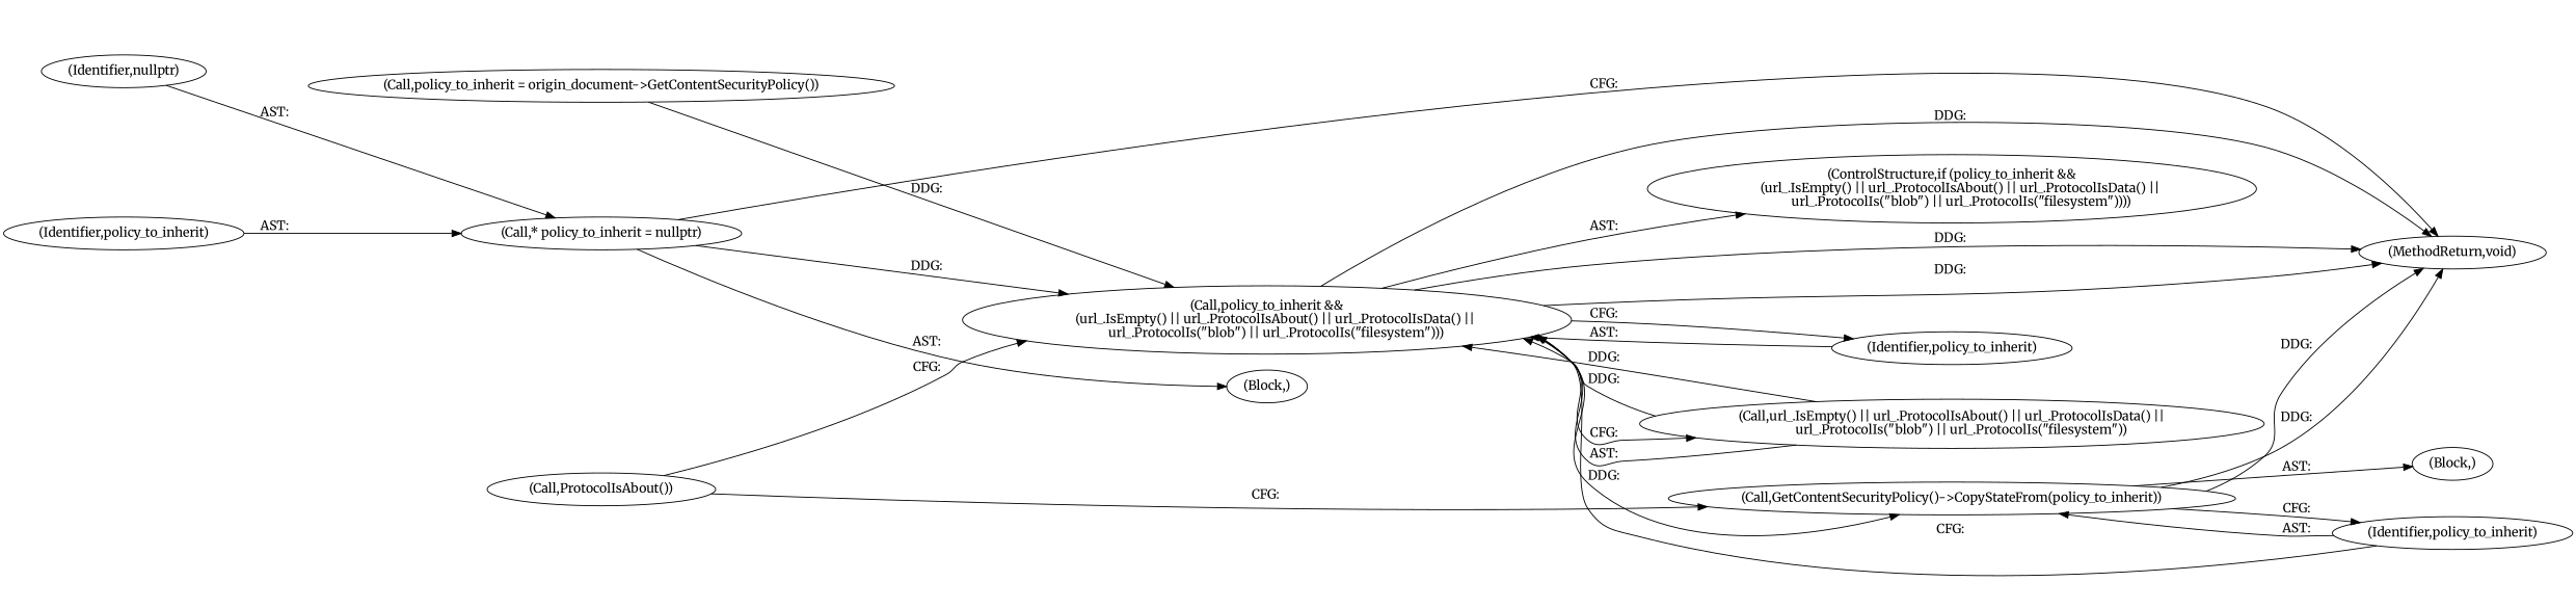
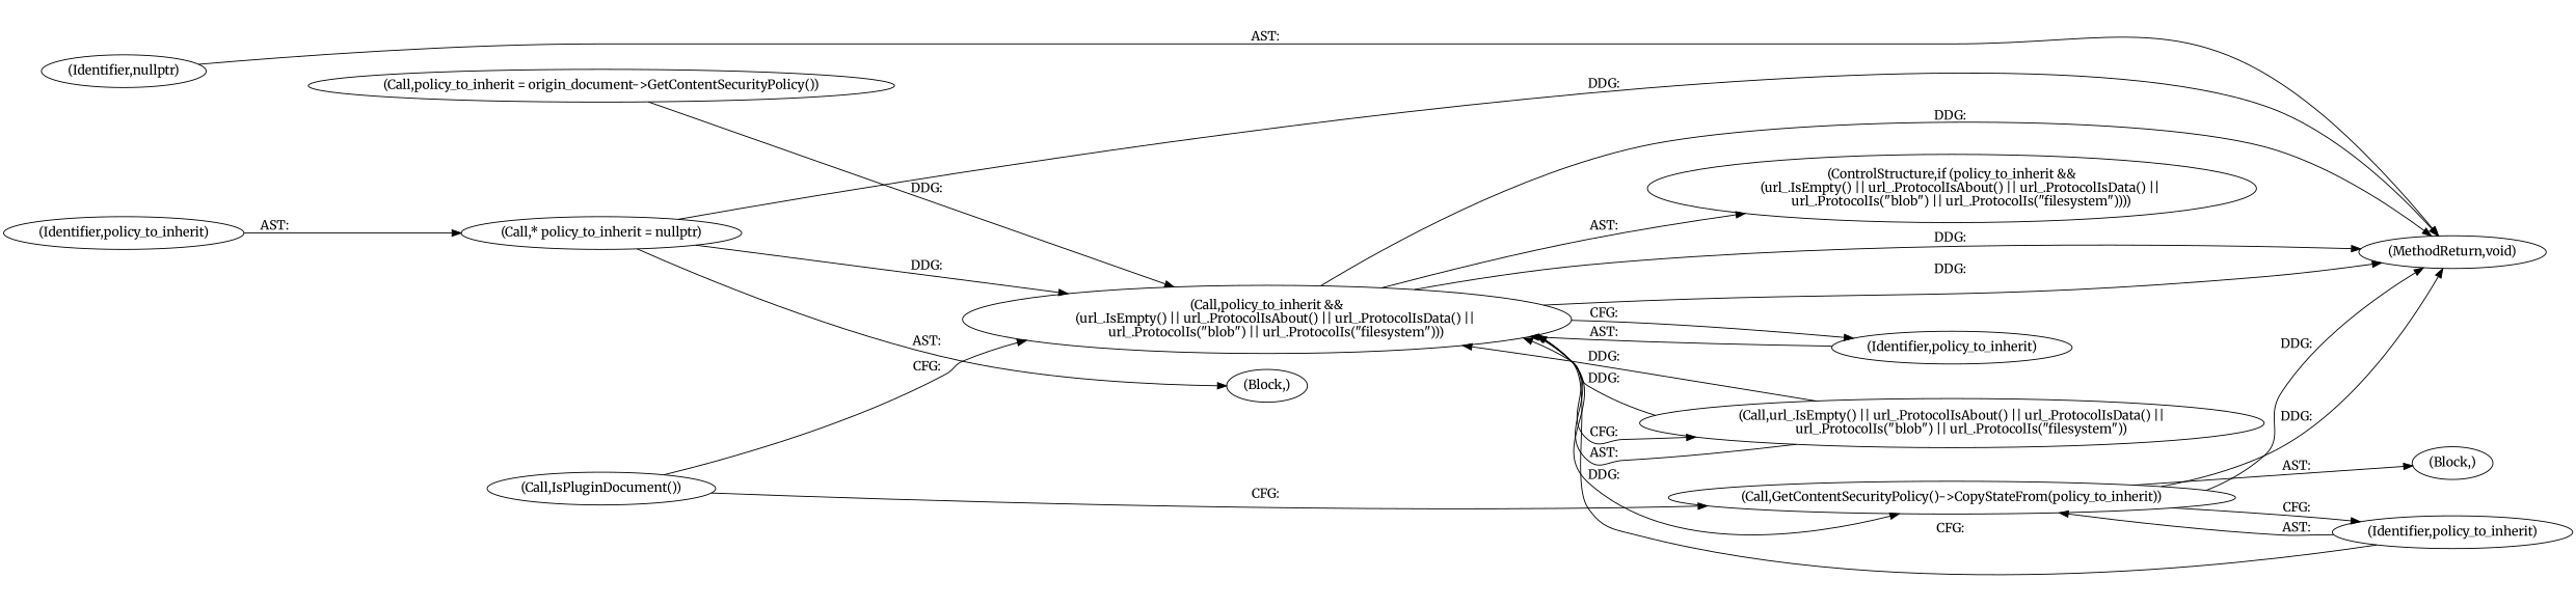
  digraph {
    fontname=Merriweather
    rankdir=LR
    node [fontname=Merriweather]
    edge [fontname=Merriweather]
    n1 [label="(Call,* policy_to_inherit = nullptr)"]
    n2 [label="(Call,policy_to_inherit &&\n      (url_.IsEmpty() || url_.ProtocolIsAbout() || url_.ProtocolIsData() ||\n       url_.ProtocolIs(\"blob\") || url_.ProtocolIs(\"filesystem\")))"]
    n3 [label="(Block,)"]
    n4 [label="(MethodReturn,void)"]
    n5 [label="(Call,GetContentSecurityPolicy()->CopyStateFrom(policy_to_inherit))"]
    n6 [label="(Call,url_.IsEmpty() || url_.ProtocolIsAbout() || url_.ProtocolIsData() ||\n       url_.ProtocolIs(\"blob\") || url_.ProtocolIs(\"filesystem\"))"]
    n7 [label="(ControlStructure,if (policy_to_inherit &&\n      (url_.IsEmpty() || url_.ProtocolIsAbout() || url_.ProtocolIsData() ||\n       url_.ProtocolIs(\"blob\") || url_.ProtocolIs(\"filesystem\"))))"]
    n8 [label="(Identifier,policy_to_inherit)"]
    n9 [label="(Identifier,nullptr)"]
    n10 [label="(Identifier,policy_to_inherit)"]
    n11 [label="(Block,)"]
    n12 [label="(Identifier,policy_to_inherit)"]
-   n13 [label="(Call,ProtocolIsAbout())"]
+   n13 [label="(Call,IsPluginDocument())"]
    n14 [label="(Call,policy_to_inherit = origin_document->GetContentSecurityPolicy())"]
    n1 -> n2 [label="DDG: "]
    n1 -> n3 [label="AST: "]
-   n1 -> n4 [label="CFG: "]
+   n1 -> n4 [label="DDG: "]
    n2 -> n4 [label="DDG: "]
    n2 -> n4 [label="DDG: "]
    n2 -> n4 [label="DDG: "]
    n2 -> n5 [label="DDG: "]
    n2 -> n6 [label="CFG: "]
    n2 -> n7 [label="AST: "]
    n2 -> n8 [label="CFG: "]
    n5 -> n4 [label="DDG: "]
    n5 -> n4 [label="DDG: "]
    n5 -> n10 [label="CFG: "]
    n5 -> n11 [label="AST: "]
    n6 -> n2 [label="AST: "]
    n6 -> n2 [label="DDG: "]
    n6 -> n2 [label="DDG: "]
    n8 -> n2 [label="AST: "]
-   n9 -> n1 [label="AST: "]
+   n9 -> n4 [label="AST: "]
    n10 -> n2 [label="CFG: "]
    n10 -> n5 [label="AST: "]
    n12 -> n1 [label="AST: "]
    n13 -> n2 [label="CFG: "]
    n13 -> n5 [label="CFG: "]
    n14 -> n2 [label="DDG: "]
  }
